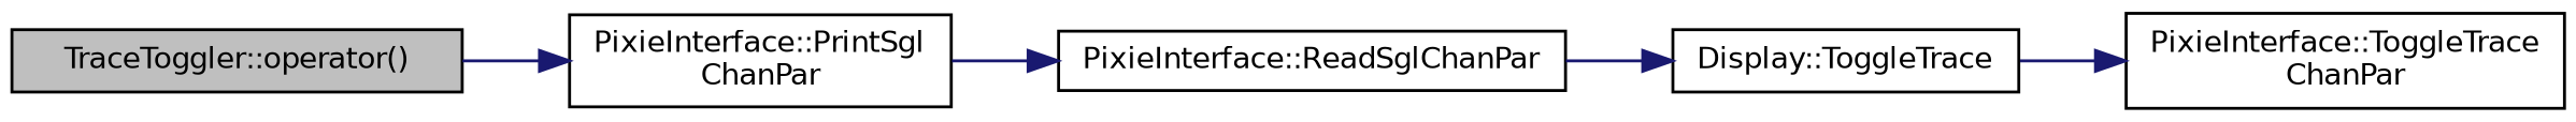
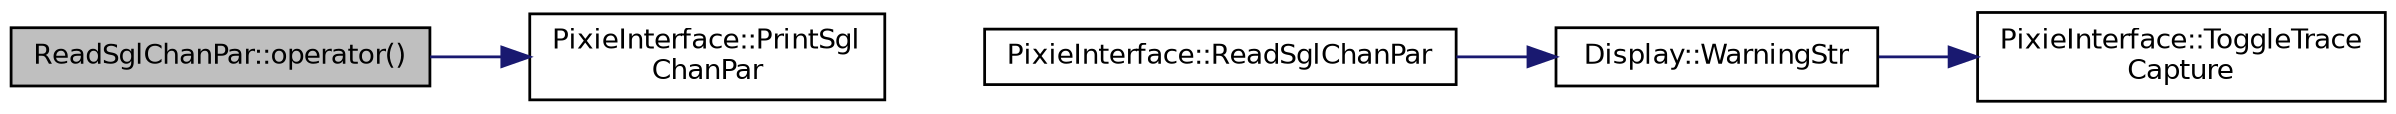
  digraph {
    rankdir=LR
    node [color=black fillcolor=white fontname=Helvetica fontsize=10 shape=record style=filled]
    edge [color=midnightblue fontname=Helvetica fontsize=10 labelfontname=Helvetica labelfontsize=10 style=solid]
-   n1 [fillcolor=grey75 fontcolor=black height=0.2 label="TraceToggler::operator()" width=0.4]
+   n1 [fillcolor=grey75 fontcolor=black height=0.2 label="ReadSglChanPar::operator()" width=0.4]
    n2 [height=0.2 label="PixieInterface::PrintSgl\lChanPar" width=0.4]
-   n3 [height=0.2 label="PixieInterface::ToggleTrace\lChanPar" width=0.4]
+   n3 [height=0.2 label="PixieInterface::ToggleTrace\lCapture" width=0.4]
    n4 [height=0.2 label="PixieInterface::ReadSglChanPar" width=0.4]
-   n5 [height=0.2 label="Display::ToggleTrace" width=0.4]
+   n5 [height=0.2 label="Display::WarningStr" width=0.4]
    n1 -> n2
-   n2 -> n4
    n4 -> n5
    n5 -> n3
  }
